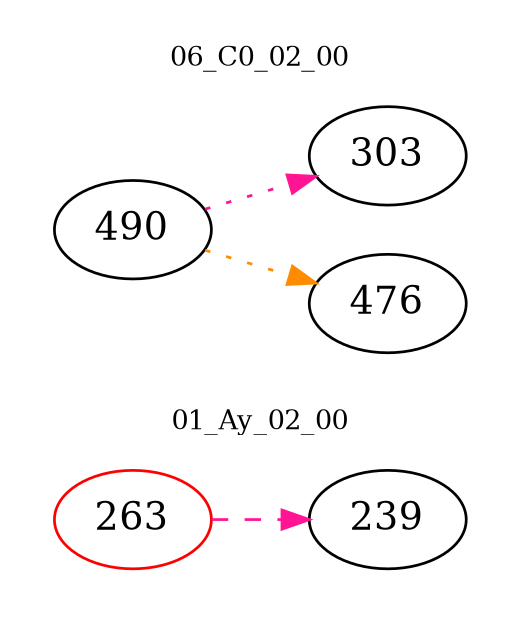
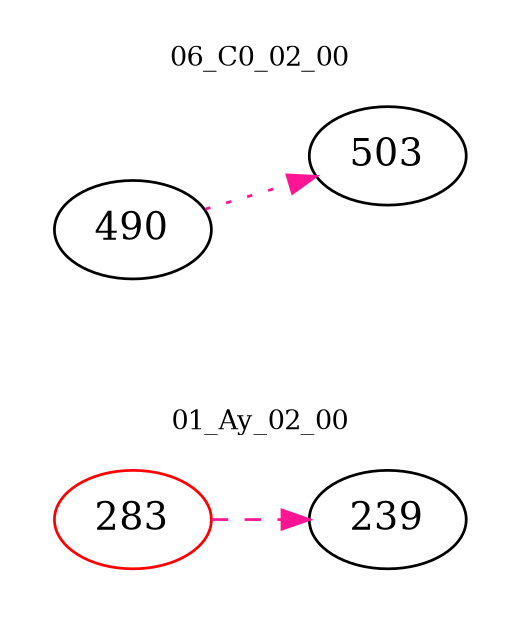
  digraph {
    rankdir=LR
    node [color=black]
    edge [color=deeppink style=dotted]
-   n1 [color=red label=263]
+   n1 [color=red label=283]
    n2 [label=239]
    n3 [label=490]
-   n4 [label=476]
-   n5 [label=303]
+   n5 [label=503]
    subgraph cluster_1 {
      color=white
      fontsize=10
      label="01_Ay_02_00"
      n1
      n2
    }
    subgraph cluster_2 {
      color=white
      fontsize=10
      label="06_C0_02_00"
      n3
-     n4
      n5
    }
    n1 -> n2 [style=dashed]
-   n3 -> n4 [color=darkorange]
    n3 -> n5
  }
